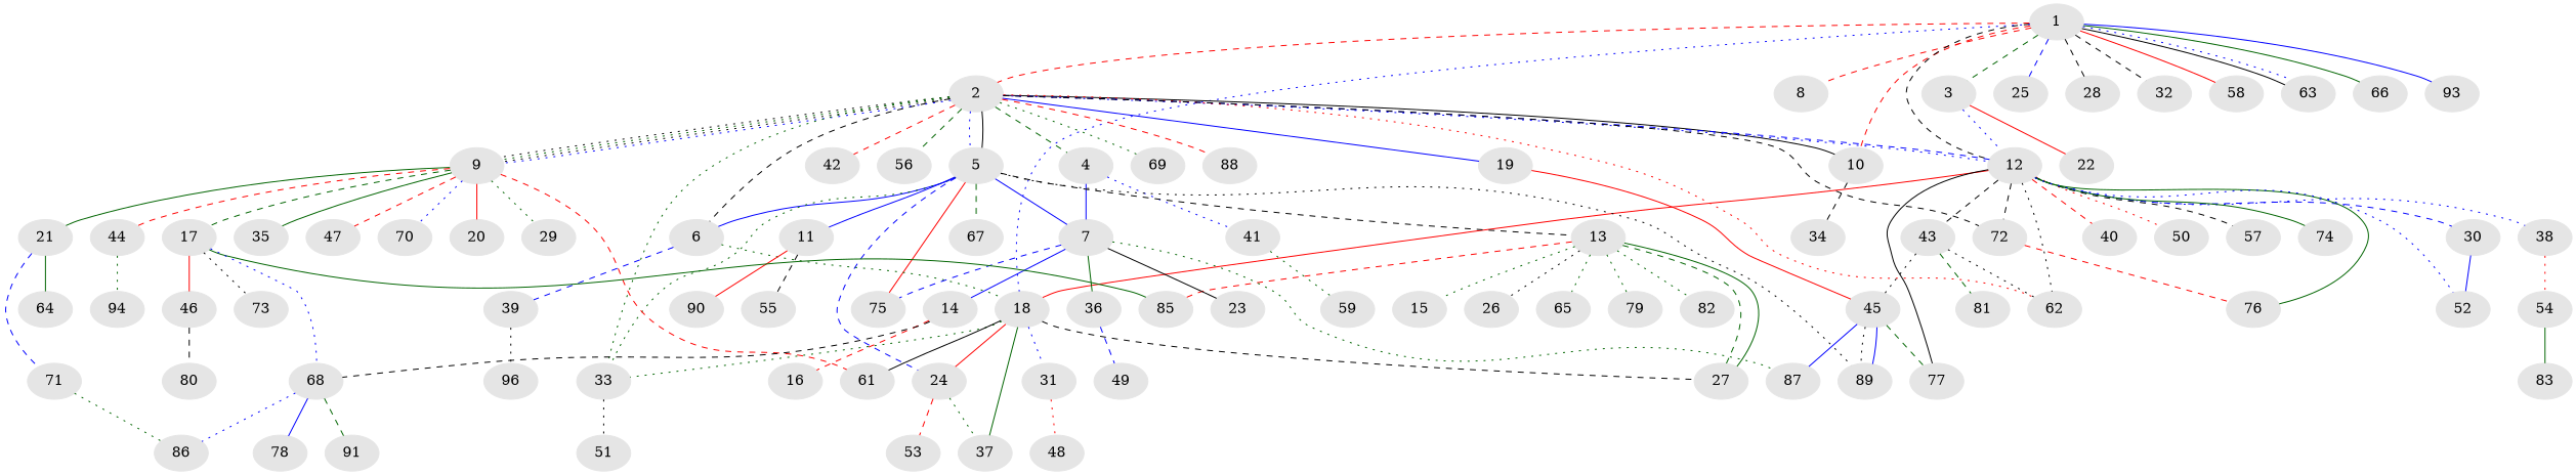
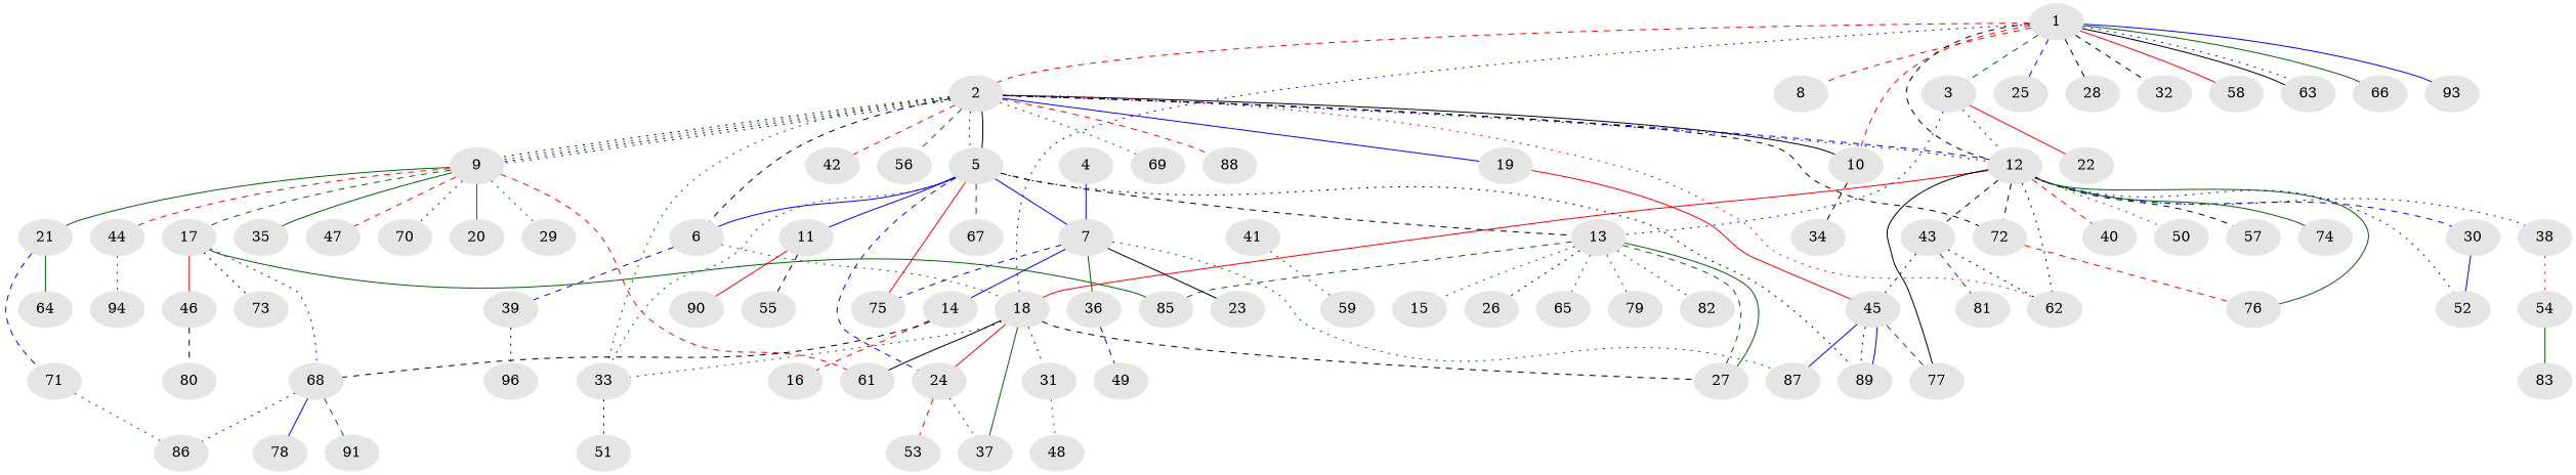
  graph {
    node [color=gray90 style=filled]
    edge [color=darkgreen style=dotted]
    1
    2
    3
    8
    10
    12
    18
    25
    28
    32
    58
    63
    66
    93
    4
    5
    6
    9
    19
    33
    42
    56
    62
    69
    72
    88
    13
    22
    34
    30
    38
    40
    43
    50
    57
    74
    76
    77
    52
    24
    61
    27
    31
    37
    7
    41
    11
    67
    75
    89
    39
    17
    20
    21
    29
    35
    44
    47
    70
    45
    51
    15
    26
    65
    79
    82
    85
    14
    23
    36
    87
    59
    55
    90
    53
    n76 [label=96]
    16
    68
    49
    46
    73
    64
    71
    n84 [label=94]
    54
    81
    86
    78
    91
    80
    48
    83
    1 -- 2 [color=red style=dashed]
    1 -- 3 [style=dashed]
    1 -- 8 [color=red style=dashed]
    1 -- 10 [color=red style=dashed]
    1 -- 12 [color=black style=dashed]
    1 -- 18 [color=blue]
    1 -- 25 [color=blue style=dashed]
    1 -- 28 [color=black style=dashed]
    1 -- 32 [color=black style=dashed]
    1 -- 58 [color=red style=solid]
    1 -- 63 [color=black style=solid]
    1 -- 63 [color=blue]
    1 -- 66 [style=solid]
    1 -- 93 [color=blue style=solid]
    2 -- 10 [color=black style=solid]
    2 -- 12 [color=blue]
    2 -- 12 [color=blue style=dashed]
-   2 -- 4 [style=dashed]
    2 -- 5 [color=blue]
    2 -- 5 [color=black style=solid]
    2 -- 6 [color=black style=dashed]
    2 -- 9 [color=black]
    2 -- 9
    2 -- 9 [color=black]
    2 -- 9 [color=blue]
    2 -- 19 [color=blue style=solid]
    2 -- 33
    2 -- 42 [color=red style=dashed]
    2 -- 56 [style=dashed]
    2 -- 62 [color=red]
    2 -- 69
    2 -- 72 [color=black style=dashed]
    2 -- 88 [color=red style=dashed]
    3 -- 12 [color=blue]
+   3 -- 13 [color=blue]
    3 -- 22 [color=red style=solid]
    10 -- 34 [color=black style=dashed]
    12 -- 18 [color=red style=solid]
    12 -- 62 [color=black]
    12 -- 72 [color=black style=dashed]
    12 -- 30 [color=blue style=dashed]
    12 -- 38 [color=blue]
    12 -- 40 [color=red style=dashed]
    12 -- 43 [color=black style=dashed]
    12 -- 50 [color=red]
    12 -- 57 [color=black style=dashed]
    12 -- 74 [style=solid]
    12 -- 76 [style=solid]
    12 -- 77 [color=black style=solid]
    12 -- 52 [color=blue]
    18 -- 33
    18 -- 24 [color=red style=solid]
    18 -- 61 [color=black style=solid]
    18 -- 27 [color=black style=dashed]
    18 -- 31 [color=blue]
    18 -- 37 [style=solid]
    4 -- 7 [color=blue style=solid]
-   4 -- 41 [color=blue]
    5 -- 6 [color=blue style=solid]
    5 -- 33
    5 -- 13 [color=black style=dashed]
    5 -- 24 [color=blue style=dashed]
    5 -- 7 [color=blue style=solid]
    5 -- 11 [color=blue style=solid]
    5 -- 67 [style=dashed]
    5 -- 75 [color=red style=solid]
    5 -- 89 [color=black]
    6 -- 18
    6 -- 39 [color=blue style=dashed]
    9 -- 61 [color=red style=dashed]
    9 -- 17 [style=dashed]
    9 -- 20 [color=red style=solid]
    9 -- 21 [style=solid]
    9 -- 29
    9 -- 35 [style=solid]
    9 -- 44 [color=red style=dashed]
    9 -- 47 [color=red style=dashed]
    9 -- 70 [color=blue]
    19 -- 45 [color=red style=solid]
    33 -- 51 [color=black]
    72 -- 76 [color=red style=dashed]
    13 -- 27 [style=dashed]
    13 -- 27 [style=solid]
    13 -- 15
    13 -- 26 [color=black]
    13 -- 65
    13 -- 79
    13 -- 82
-   13 -- 85 [color=red style=dashed]
+   13 -- 85 [style=dashed]
    30 -- 52 [color=blue style=solid]
    38 -- 54 [color=red]
    43 -- 62 [color=black]
    43 -- 45 [color=black]
    43 -- 81 [style=dashed]
    24 -- 37
    24 -- 53 [color=red style=dashed]
    31 -- 48 [color=red]
    7 -- 75 [color=blue style=dashed]
    7 -- 14 [color=blue style=solid]
    7 -- 23 [color=black style=solid]
    7 -- 36 [style=solid]
    7 -- 87
    41 -- 59
    11 -- 55 [color=black style=dashed]
    11 -- 90 [color=red style=solid]
    39 -- n76 [color=black]
    17 -- 85 [style=solid]
    17 -- 68 [color=blue]
    17 -- 46 [color=red style=solid]
    17 -- 73 [color=black]
    21 -- 64 [style=solid]
    21 -- 71 [color=blue style=dashed]
    44 -- n84
    45 -- 77 [style=dashed]
    45 -- 89 [color=black]
    45 -- 89 [color=blue style=solid]
    45 -- 87 [color=blue style=solid]
    14 -- 16 [color=red style=dashed]
    14 -- 68 [color=black style=dashed]
    36 -- 49 [color=blue style=dashed]
    68 -- 86 [color=blue]
    68 -- 78 [color=blue style=solid]
    68 -- 91 [style=dashed]
    46 -- 80 [color=black style=dashed]
    71 -- 86
    54 -- 83 [style=solid]
  }
